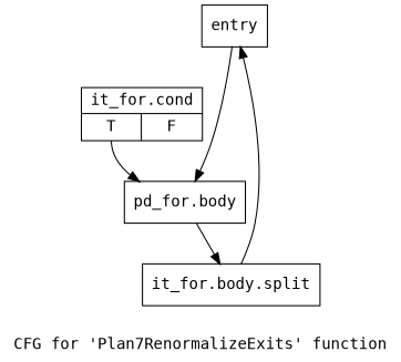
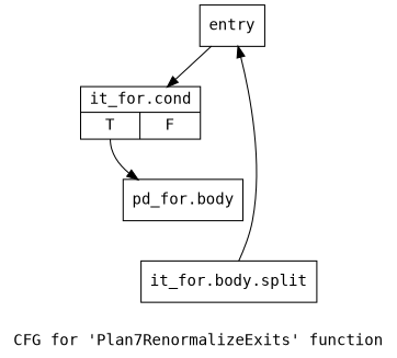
  digraph {
    fontname="DejaVu Sans Mono"
    label="CFG for 'Plan7RenormalizeExits' function"
    node [fontname="DejaVu Sans Mono" shape=record]
    edge [fontname="DejaVu Sans Mono"]
    n1 [label="{entry}"]
    n2 [label="{it_for.cond|{<s0>T|<s1>F}}"]
    n3 [label="{pd_for.body}"]
    n4 [label="{it_for.body.split}"]
-   n1 -> n3
+   n1 -> n2
    n2 -> n3 [tailport=s0]
-   n3 -> n4
    n4 -> n1
  }
